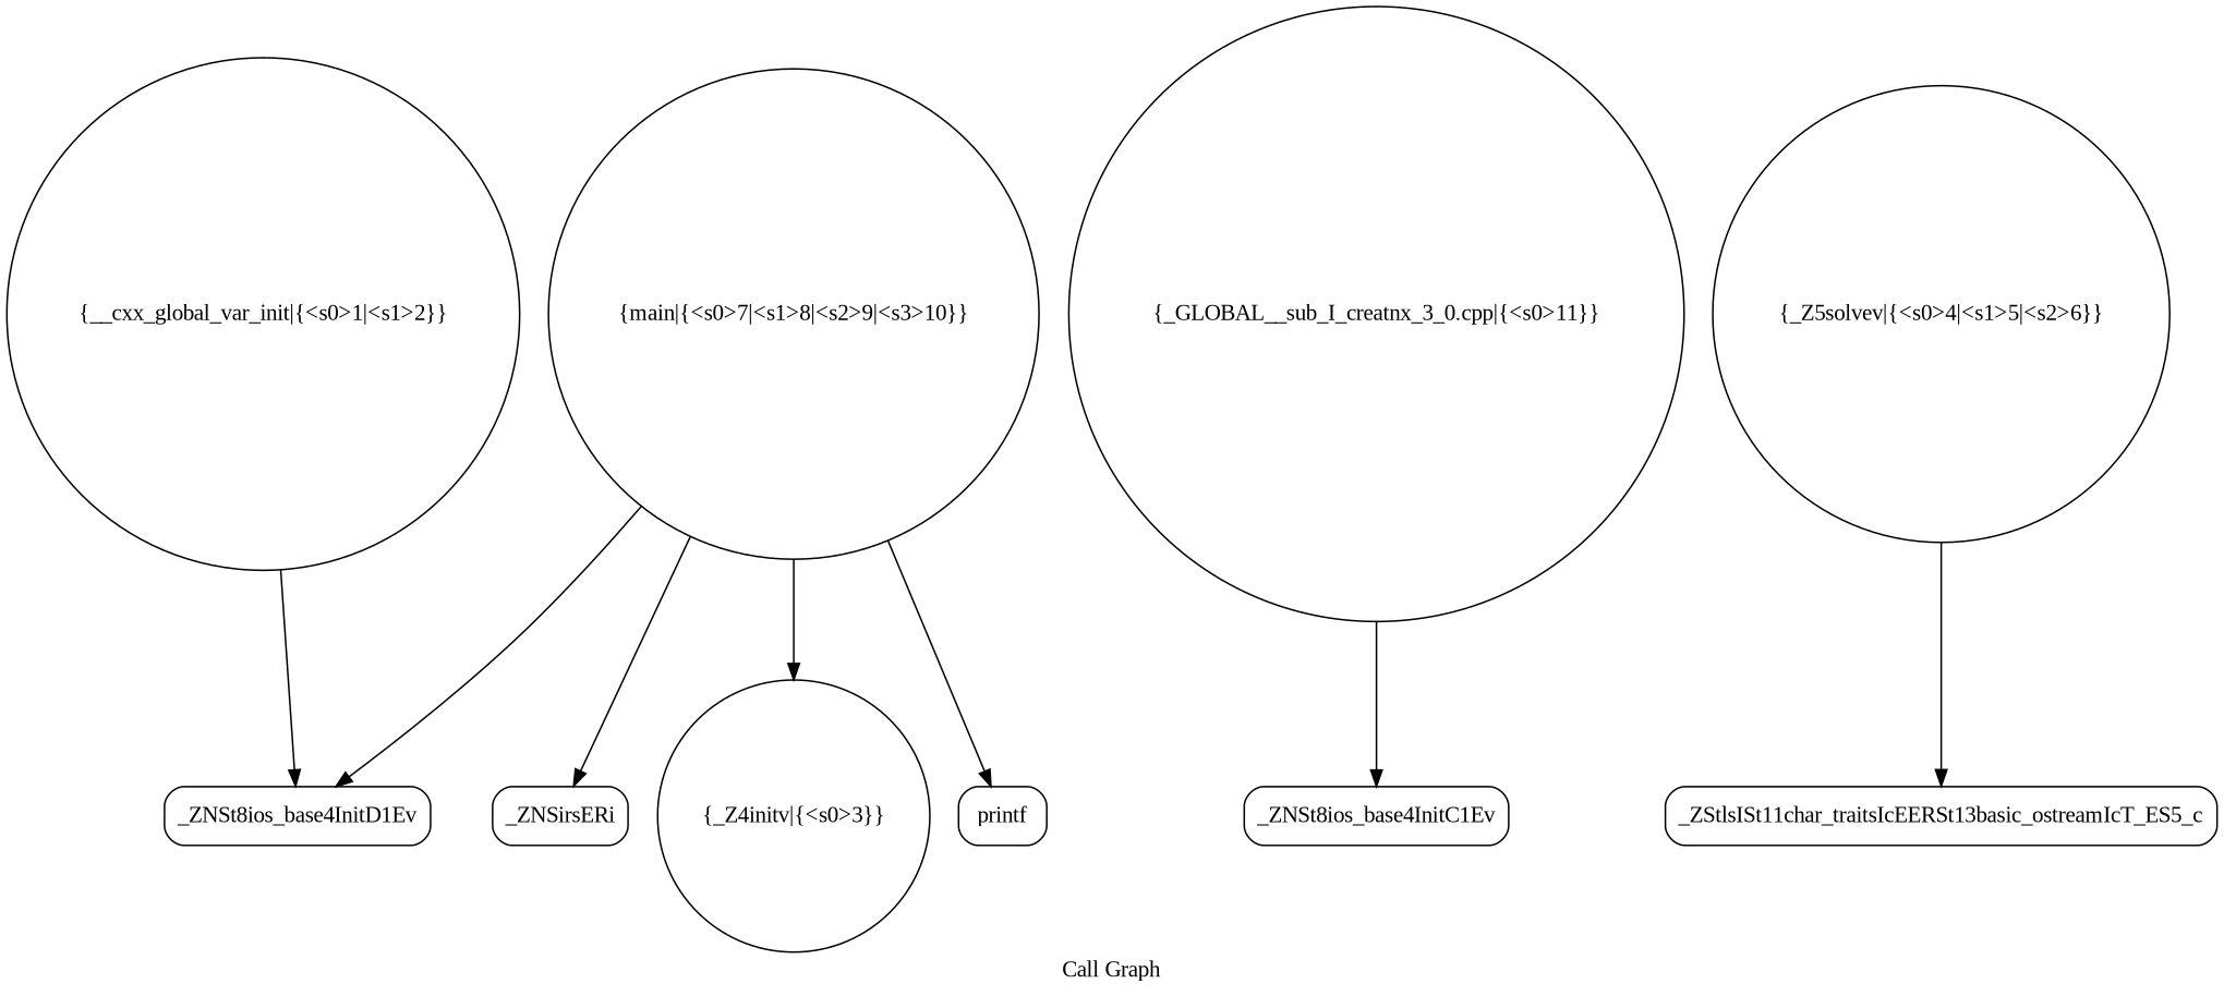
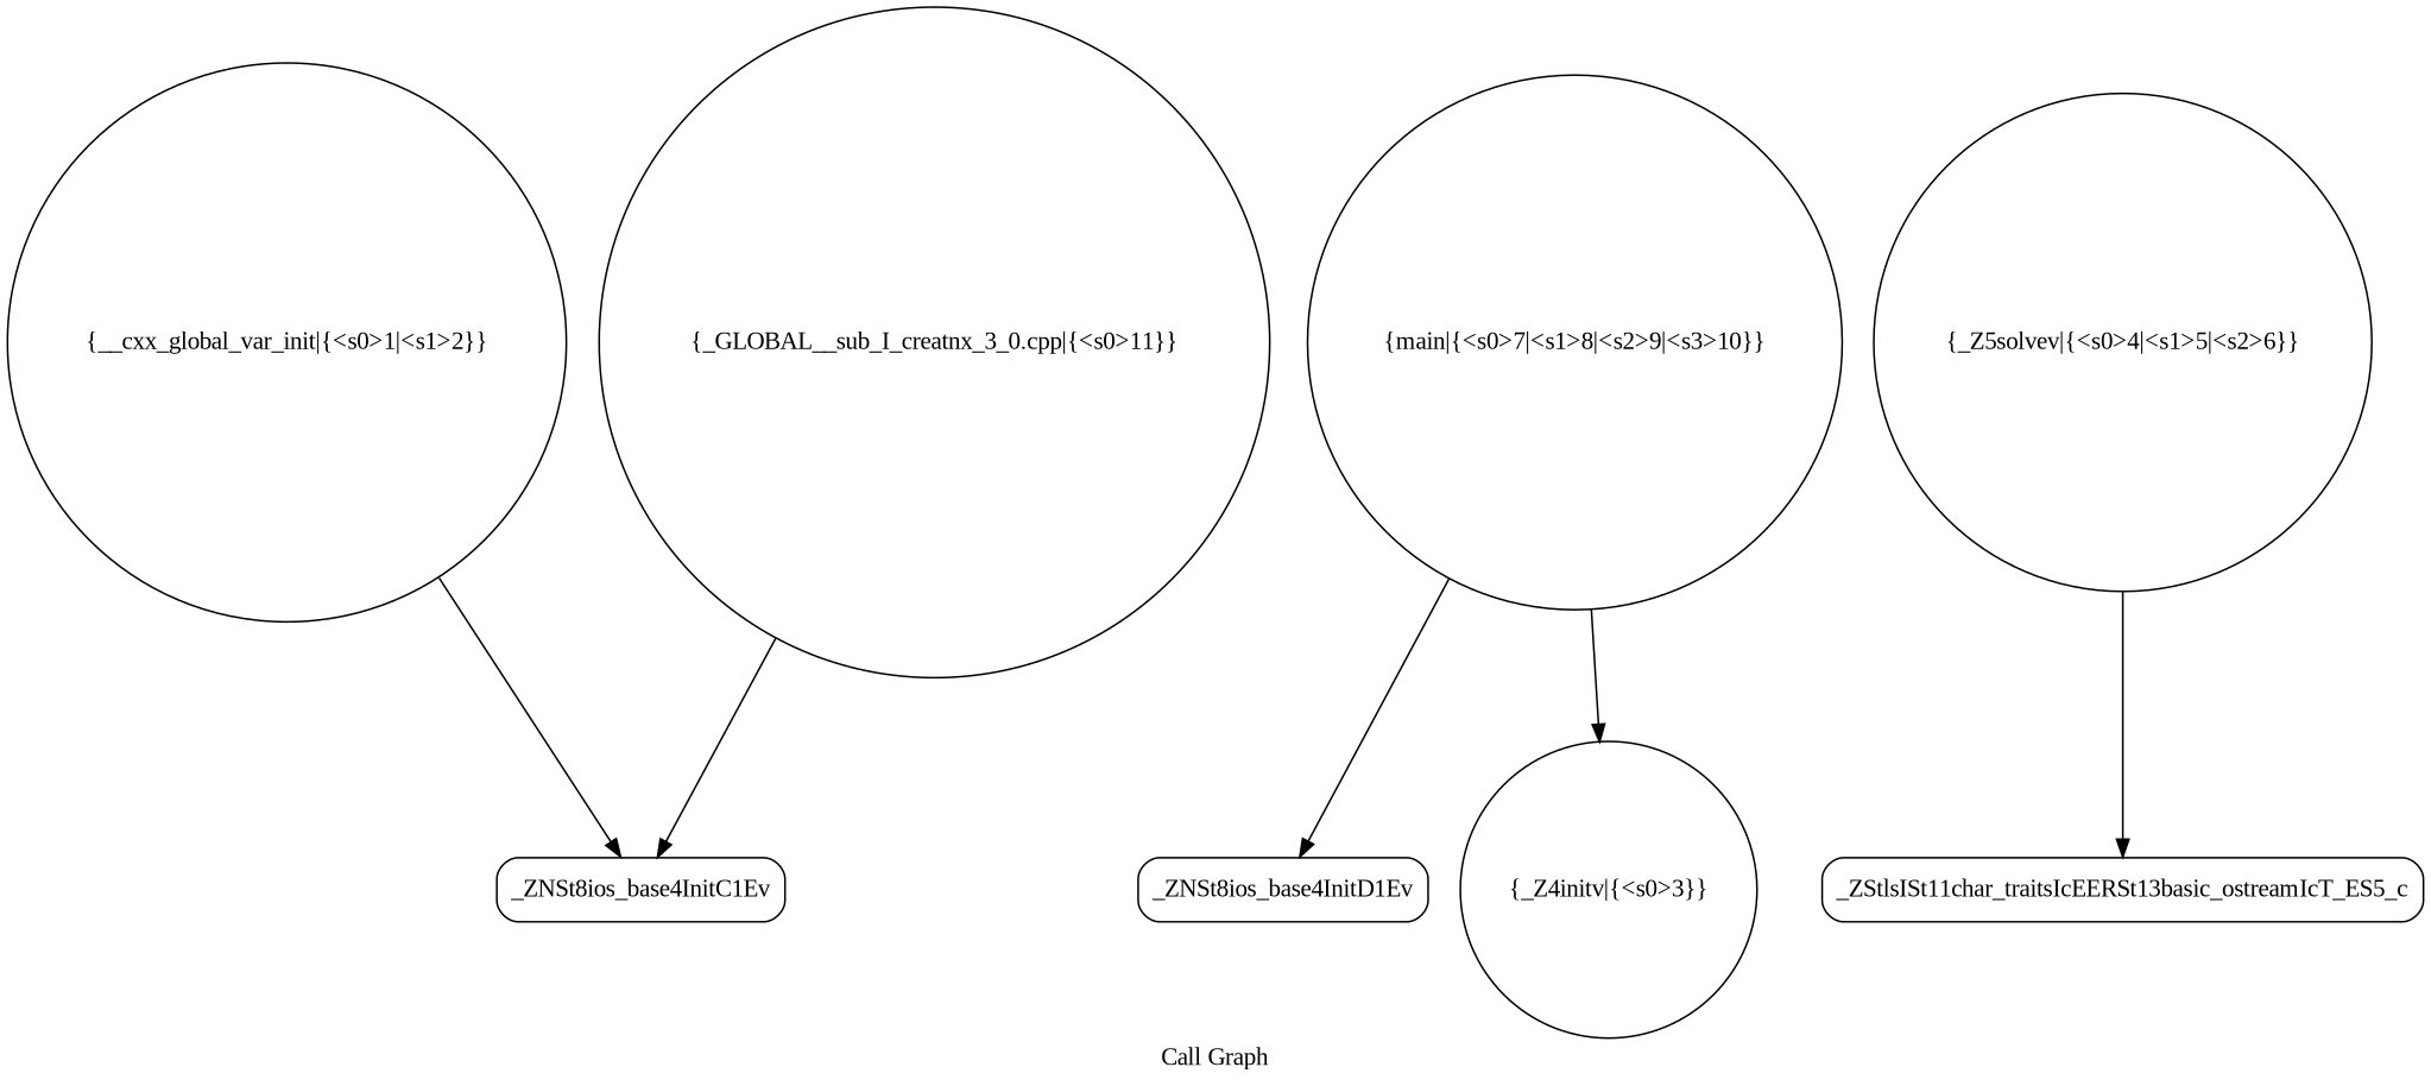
  digraph {
    fontname="Liberation Serif"
    label="Call Graph"
    node [fontname="Liberation Serif" shape=circle]
    edge [color=black fontname="Liberation Serif" tailport=s0]
    n1 [label="{__cxx_global_var_init|{<s0>1|<s1>2}}"]
    n2 [label="{_ZNSt8ios_base4InitC1Ev}" shape=Mrecord]
-   n3 [label="{_ZNSirsERi}" shape=Mrecord]
    n4 [label="{_ZNSt8ios_base4InitD1Ev}" shape=Mrecord]
    n5 [label="{_Z4initv|{<s0>3}}"]
-   n6 [label="{printf}" shape=Mrecord]
    n7 [label="{_Z5solvev|{<s0>4|<s1>5|<s2>6}}"]
    n8 [label="{_ZStlsISt11char_traitsIcEERSt13basic_ostreamIcT_ES5_c}" shape=Mrecord]
    n9 [label="{main|{<s0>7|<s1>8|<s2>9|<s3>10}}"]
    n10 [label="{_GLOBAL__sub_I_creatnx_3_0.cpp|{<s0>11}}"]
-   n1 -> n4
+   n1 -> n2
    n7 -> n8 [tailport=s2]
-   n9 -> n3 [tailport=s1]
    n9 -> n4 [tailport=s3]
    n9 -> n5
-   n9 -> n6 [tailport=s2]
    n10 -> n2
  }
